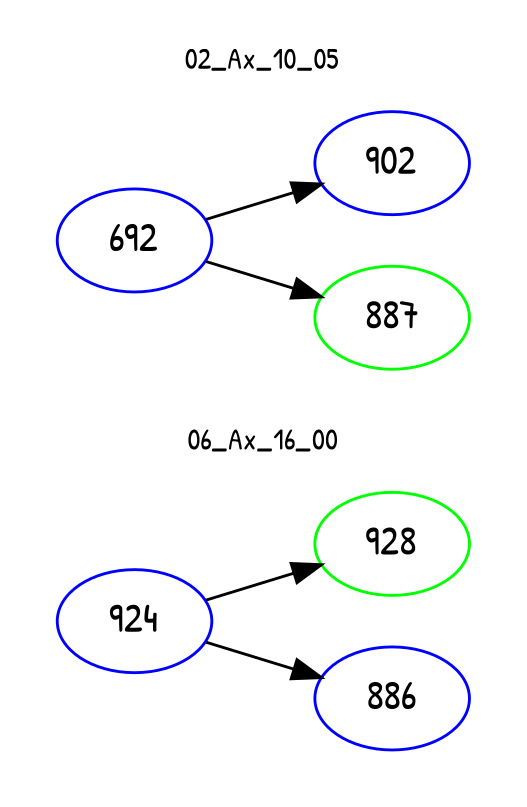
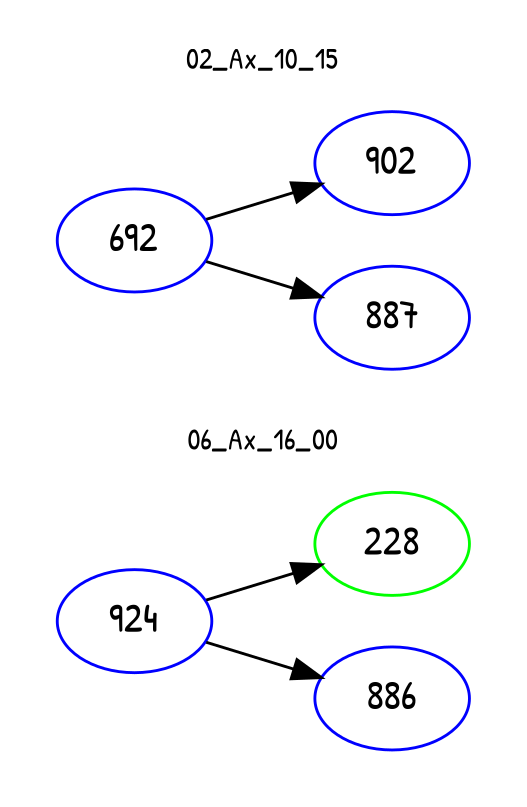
  digraph {
    fontname="Patrick Hand"
    rankdir=LR
    node [color=blue fontname="Patrick Hand"]
    edge [color=black fontname="Patrick Hand"]
    n1 [label=924]
    n2 [label=886]
-   n3 [color=green label=928]
+   n3 [color=green label=228]
    n4 [label=692]
-   n5 [color=green label=887]
+   n5 [label=887]
    n6 [label=902]
    subgraph cluster_1 {
      color=white
      fontsize=10
      label="06_Ax_16_00"
      n1
      n2
      n3
    }
    subgraph cluster_2 {
      color=white
      fontsize=10
-     label="02_Ax_10_05"
+     label="02_Ax_10_15"
      n4
      n5
      n6
    }
    n1 -> n2
    n1 -> n3
    n4 -> n5
    n4 -> n6
  }
